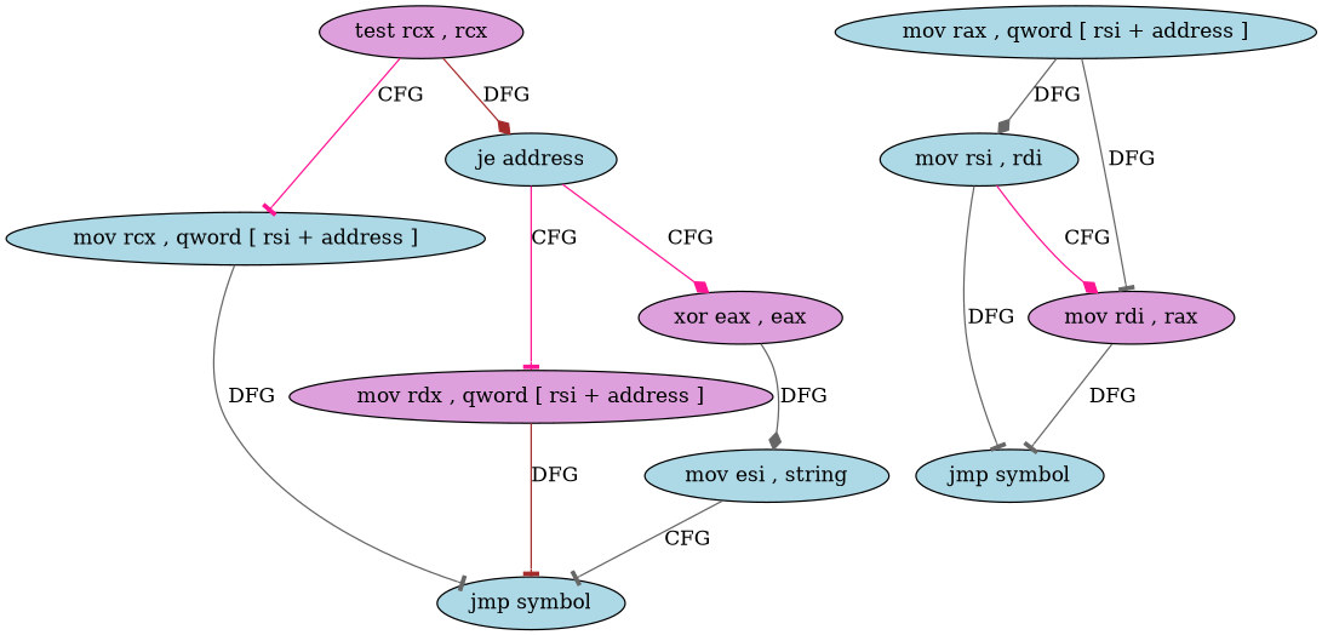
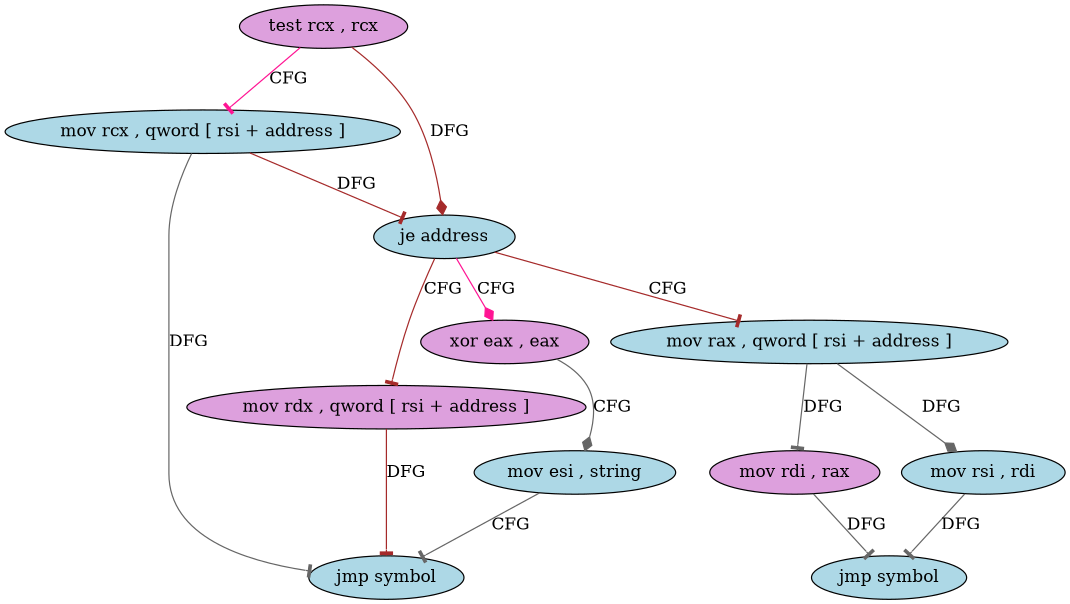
  digraph {
    node [fillcolor=lightblue style=filled]
    edge [arrowhead=tee color=gray40]
    n1 [label="mov rcx , qword [ rsi + address ]"]
    n2 [label="je address"]
    n3 [label="jmp symbol"]
    n4 [fillcolor=plum label="test rcx , rcx"]
    n5 [label="mov rax , qword [ rsi + address ]"]
    n6 [fillcolor=plum label="mov rdx , qword [ rsi + address ]"]
    n7 [fillcolor=plum label="xor eax , eax"]
    n8 [label="mov rsi , rdi"]
    n9 [fillcolor=plum label="mov rdi , rax"]
    n10 [label="jmp symbol"]
    n11 [label="mov esi , string"]
+   n1 -> n2 [color=brown label=DFG]
    n1 -> n3 [label=DFG]
-   n2 -> n6 [color=deeppink label=CFG]
+   n2 -> n5 [color=brown label=CFG]
+   n2 -> n6 [color=brown label=CFG]
    n2 -> n7 [arrowhead=diamond color=deeppink label=CFG]
    n4 -> n1 [color=deeppink label=CFG]
    n4 -> n2 [arrowhead=diamond color=brown label=DFG]
    n5 -> n8 [arrowhead=diamond label=DFG]
    n5 -> n9 [label=DFG]
    n6 -> n3 [color=brown label=DFG]
-   n7 -> n11 [arrowhead=diamond label=DFG]
-   n8 -> n9 [arrowhead=diamond color=deeppink label=CFG]
+   n7 -> n11 [arrowhead=diamond label=CFG]
    n8 -> n10 [label=DFG]
    n9 -> n10 [label=DFG]
    n11 -> n3 [label=CFG]
  }
